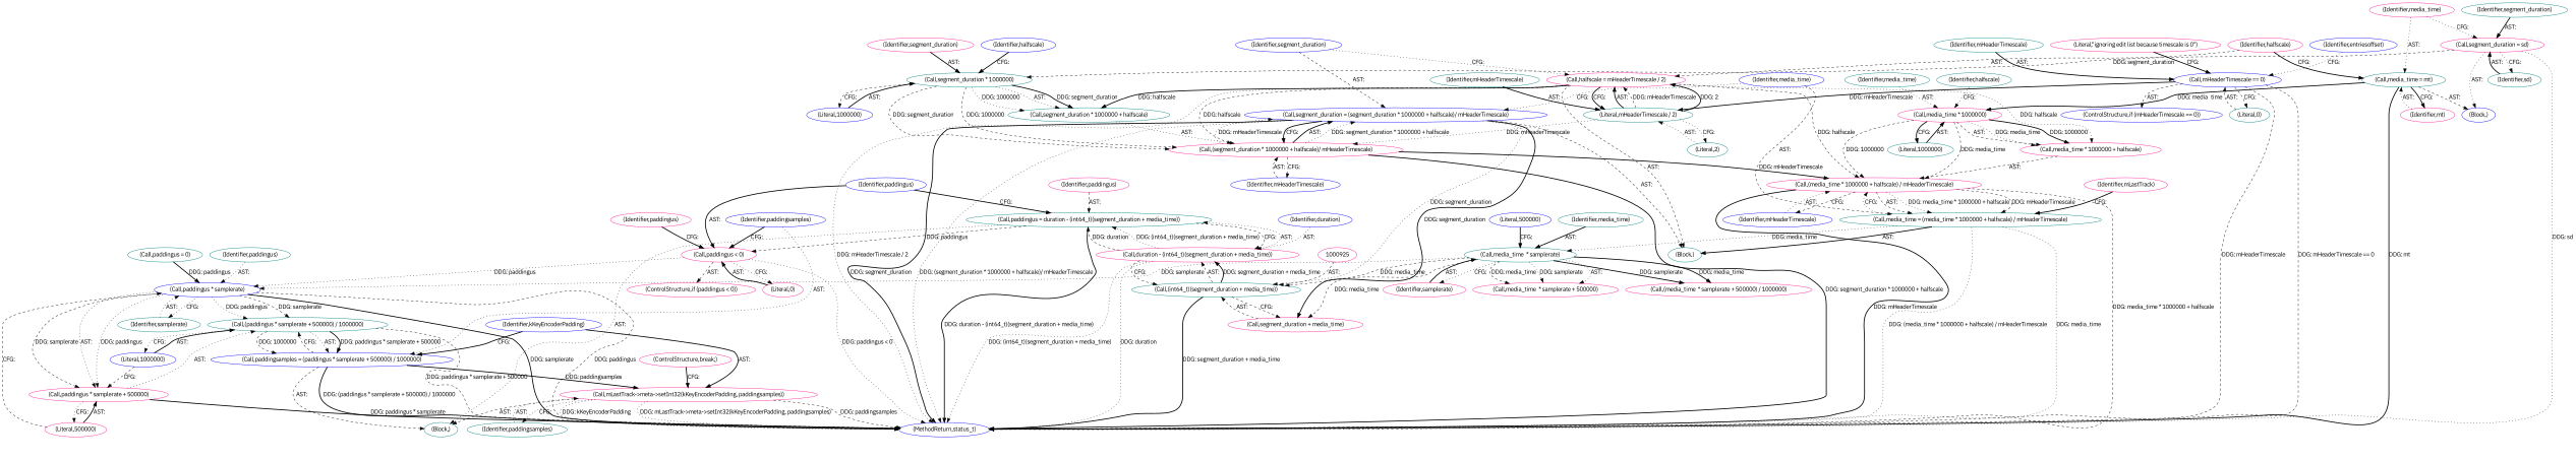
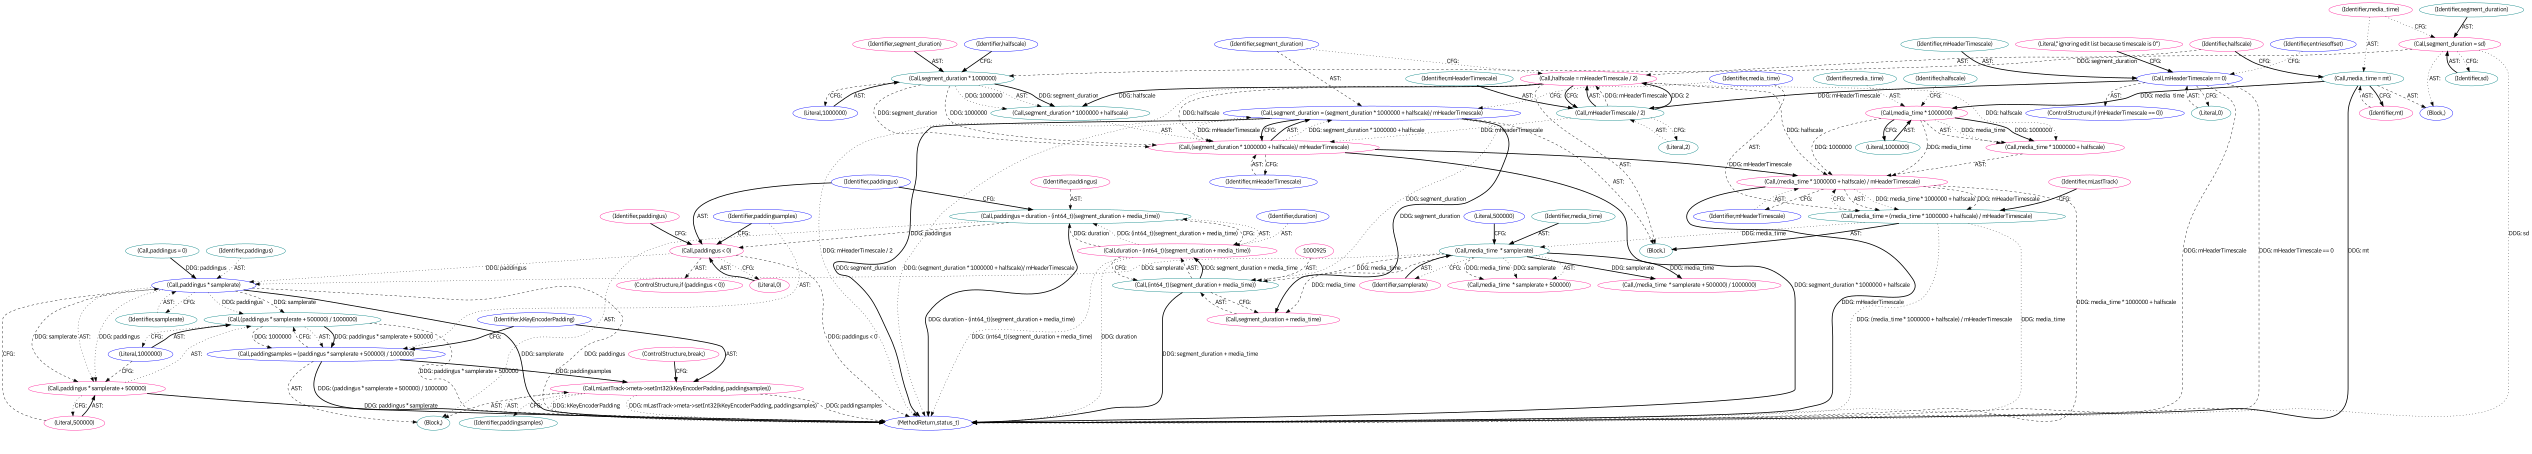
  digraph {
    fontname="IBM Plex Sans"
    node [color=deeppink fontname="IBM Plex Sans"]
    edge [fontname="IBM Plex Sans" style=dotted]
    n1 [color=teal label="(Call,paddingus = duration - (int64_t)(segment_duration + media_time))"]
    n2 [label="(Call,duration - (int64_t)(segment_duration + media_time))"]
    n3 [label="(Call,paddingus < 0)"]
    n4 [color=teal label="(Block,)"]
    n5 [color=blue label="(MethodReturn,status_t)"]
    n6 [color=teal label="(Call,(int64_t)(segment_duration + media_time))"]
    n7 [color=blue label="(Call,paddingus * samplerate)"]
    n8 [label="(ControlStructure,if (paddingus < 0))"]
    n9 [label="(Literal,0)"]
    n10 [label="(Call,segment_duration + media_time)"]
    n11 [color=blue label="(Call,segment_duration = (segment_duration * 1000000 + halfscale)/ mHeaderTimescale)"]
    n12 [label="(Call,(segment_duration * 1000000 + halfscale)/ mHeaderTimescale)"]
    n13 [color=teal label="(Block,)"]
    n14 [label="(Call,(media_time * 1000000 + halfscale) / mHeaderTimescale)"]
    n15 [color=blue label="(Identifier,mHeaderTimescale)"]
    n16 [color=teal label="(Call,media_time = (media_time * 1000000 + halfscale) / mHeaderTimescale)"]
    n17 [color=blue label="(Identifier,mHeaderTimescale)"]
    n18 [color=teal label="(Call,segment_duration * 1000000)"]
    n19 [color=teal label="(Call,segment_duration * 1000000 + halfscale)"]
    n20 [color=blue label="(Literal,1000000)"]
    n21 [label="(Call,segment_duration = sd)"]
    n22 [color=blue label="(Block,)"]
    n23 [color=teal label="(Identifier,sd)"]
    n24 [label="(Call,halfscale = mHeaderTimescale / 2)"]
-   n25 [color=teal label="(Literal,mHeaderTimescale / 2)"]
+   n25 [color=teal label="(Call,mHeaderTimescale / 2)"]
    n26 [label="(Call,media_time * 1000000 + halfscale)"]
    n27 [color=teal label="(Literal,2)"]
    n28 [color=blue label="(Call,mHeaderTimescale == 0)"]
    n29 [color=teal label="(Literal,0)"]
    n30 [color=blue label="(ControlStructure,if (mHeaderTimescale == 0))"]
    n31 [color=teal label="(Call,media_time  * samplerate)"]
    n32 [label="(Call,(media_time  * samplerate + 500000) / 1000000)"]
    n33 [label="(Identifier,samplerate)"]
    n34 [label="(Call,media_time  * samplerate + 500000)"]
    n35 [color=teal label="(Call,(paddingus * samplerate + 500000) / 1000000)"]
    n36 [label="(Call,paddingus * samplerate + 500000)"]
    n37 [color=teal label="(Identifier,samplerate)"]
    n38 [label="(Call,media_time * 1000000)"]
    n39 [color=teal label="(Literal,1000000)"]
    n40 [color=teal label="(Call,media_time = mt)"]
    n41 [label="(Identifier,mt)"]
    n42 [color=blue label="(Call,paddingsamples = (paddingus * samplerate + 500000) / 1000000)"]
    n43 [color=blue label="(Literal,1000000)"]
    n44 [label="(Literal,500000)"]
    n45 [label="(Call,mLastTrack->meta->setInt32(kKeyEncoderPadding, paddingsamples))"]
    n46 [color=teal label="(Identifier,paddingsamples)"]
    n47 [color=blue label="(Identifier,segment_duration)"]
    n48 [color=blue label="(Identifier,entriesoffset)"]
    n49 [label="(Identifier,mLastTrack)"]
    n50 [color=teal label="(Identifier,mHeaderTimescale)"]
    n51 [color=teal label="(Identifier,media_time)"]
    n52 [color=blue label="(Literal,500000)"]
    n53 [color=teal label="(Identifier,paddingus)"]
    n54 [color=teal label="(Identifier,media_time)"]
    n55 [color=teal label="(Identifier,segment_duration)"]
    n56 [color=blue label="(Identifier,paddingsamples)"]
    n57 [label="(Identifier,paddingus)"]
    n58 [color=blue label="(Identifier,media_time)"]
    n59 [color=teal label="(Call,paddingus = 0)"]
    n60 [color=blue label="(Identifier,kKeyEncoderPadding)"]
    n61 [label="(Identifier,media_time)"]
    n62 [color=teal label="(Identifier,halfscale)"]
    n63 [label="(Identifier,halfscale)"]
    n64 [label="(ControlStructure,break;)"]
    n65 [color=blue label="(Identifier,paddingus)"]
    n66 [label="(Identifier,segment_duration)"]
    n67 [color=blue label="(Identifier,duration)"]
    n68 [color=teal label="(Identifier,mHeaderTimescale)"]
    n69 [label="(Literal,\"ignoring edit list because timescale is 0\")"]
    n70 [label="(Identifier,paddingus)"]
    n71 [color=blue label="(Identifier,halfscale)"]
    1000925
    n1 -> n2 [label="CFG: " style=dashed]
    n1 -> n3 [label="DDG: paddingus" style=dashed]
    n1 -> n4 [label="AST: "]
    n1 -> n5 [label="DDG: duration - (int64_t)(segment_duration + media_time)" style=bold]
    n2 -> n1 [label="AST: "]
    n2 -> n1 [label="DDG: duration" style=dashed]
    n2 -> n1 [label="DDG: (int64_t)(segment_duration + media_time)"]
    n2 -> n5 [label="DDG: duration"]
    n2 -> n5 [label="DDG: (int64_t)(segment_duration + media_time)"]
    n2 -> n6 [label="CFG: " style=dashed]
-   n3 -> n5 [label="DDG: paddingus < 0"]
+   n3 -> n5 [label="DDG: paddingus < 0" style=dashed]
    n3 -> n7 [label="DDG: paddingus"]
    n3 -> n8 [label="AST: " style=dashed]
    n3 -> n9 [label="CFG: "]
    n6 -> n2 [label="AST: " style=dashed]
    n6 -> n2 [label="DDG: segment_duration + media_time" style=bold]
    n6 -> n5 [label="DDG: segment_duration + media_time" style=bold]
    n6 -> n10 [label="CFG: " style=dashed]
    n7 -> n5 [label="DDG: paddingus" style=dashed]
    n7 -> n5 [label="DDG: samplerate" style=bold]
    n7 -> n35 [label="DDG: paddingus"]
    n7 -> n35 [label="DDG: samplerate" style=dashed]
    n7 -> n36 [label="AST: "]
    n7 -> n36 [label="DDG: paddingus"]
    n7 -> n36 [label="DDG: samplerate" style=dashed]
    n7 -> n37 [label="CFG: "]
    n9 -> n3 [label="AST: " style=bold]
    n10 -> n6 [label="AST: " style=dashed]
    n11 -> n5 [label="DDG: segment_duration" style=bold]
    n11 -> n5 [label="DDG: (segment_duration * 1000000 + halfscale)/ mHeaderTimescale"]
    n11 -> n6 [label="DDG: segment_duration"]
    n11 -> n10 [label="DDG: segment_duration" style=bold]
    n11 -> n12 [label="CFG: " style=bold]
    n11 -> n13 [label="AST: " style=dashed]
    n12 -> n5 [label="DDG: segment_duration * 1000000 + halfscale" style=bold]
    n12 -> n11 [label="AST: " style=bold]
    n12 -> n11 [label="DDG: segment_duration * 1000000 + halfscale"]
    n12 -> n11 [label="DDG: mHeaderTimescale"]
    n12 -> n14 [label="DDG: mHeaderTimescale" style=bold]
    n12 -> n15 [label="CFG: " style=dashed]
    n14 -> n5 [label="DDG: media_time * 1000000 + halfscale" style=dashed]
    n14 -> n5 [label="DDG: mHeaderTimescale" style=bold]
    n14 -> n16 [label="AST: " style=dashed]
    n14 -> n16 [label="DDG: media_time * 1000000 + halfscale"]
    n14 -> n16 [label="DDG: mHeaderTimescale" style=dashed]
    n14 -> n17 [label="CFG: " style=dashed]
    n15 -> n12 [label="AST: " style=dashed]
    n16 -> n5 [label="DDG: media_time"]
    n16 -> n5 [label="DDG: (media_time * 1000000 + halfscale) / mHeaderTimescale"]
    n16 -> n13 [label="AST: " style=bold]
    n16 -> n14 [label="CFG: "]
    n16 -> n31 [label="DDG: media_time"]
    n17 -> n14 [label="AST: "]
    n18 -> n12 [label="DDG: segment_duration" style=dashed]
    n18 -> n12 [label="DDG: 1000000" style=dashed]
    n18 -> n19 [label="AST: "]
    n18 -> n19 [label="DDG: segment_duration" style=bold]
    n18 -> n19 [label="DDG: 1000000"]
    n18 -> n20 [label="CFG: " style=dashed]
    n19 -> n12 [label="AST: "]
    n20 -> n18 [label="AST: " style=bold]
    n21 -> n5 [label="DDG: sd"]
    n21 -> n18 [label="DDG: segment_duration" style=dashed]
    n21 -> n22 [label="AST: "]
    n21 -> n23 [label="CFG: "]
    n23 -> n21 [label="AST: " style=bold]
    n24 -> n5 [label="DDG: mHeaderTimescale / 2"]
    n24 -> n12 [label="DDG: halfscale" style=dashed]
    n24 -> n13 [label="AST: " style=dashed]
    n24 -> n14 [label="DDG: halfscale" style=dashed]
    n24 -> n19 [label="DDG: halfscale" style=bold]
    n24 -> n25 [label="CFG: " style=bold]
    n24 -> n26 [label="DDG: halfscale"]
    n25 -> n12 [label="DDG: mHeaderTimescale"]
    n25 -> n24 [label="AST: " style=bold]
    n25 -> n24 [label="DDG: mHeaderTimescale" style=dashed]
    n25 -> n24 [label="DDG: 2" style=bold]
    n25 -> n27 [label="CFG: "]
    n26 -> n14 [label="AST: " style=dashed]
    n27 -> n25 [label="AST: "]
    n28 -> n5 [label="DDG: mHeaderTimescale == 0" style=dashed]
    n28 -> n5 [label="DDG: mHeaderTimescale" style=dashed]
    n28 -> n25 [label="DDG: mHeaderTimescale" style=bold]
    n28 -> n29 [label="CFG: " style=dashed]
    n28 -> n30 [label="AST: " style=dashed]
    n29 -> n28 [label="AST: " style=dashed]
    n31 -> n6 [label="DDG: media_time" style=dashed]
    n31 -> n7 [label="DDG: samplerate"]
    n31 -> n10 [label="DDG: media_time" style=dashed]
    n31 -> n32 [label="DDG: media_time" style=bold]
    n31 -> n32 [label="DDG: samplerate" style=bold]
    n31 -> n33 [label="CFG: "]
    n31 -> n34 [label="AST: "]
    n31 -> n34 [label="DDG: media_time" style=dashed]
    n31 -> n34 [label="DDG: samplerate"]
    n33 -> n31 [label="AST: " style=bold]
    n35 -> n5 [label="DDG: paddingus * samplerate + 500000" style=dashed]
    n35 -> n42 [label="AST: "]
    n35 -> n42 [label="DDG: paddingus * samplerate + 500000" style=bold]
    n35 -> n42 [label="DDG: 1000000" style=dashed]
    n35 -> n43 [label="CFG: "]
    n36 -> n5 [label="DDG: paddingus * samplerate" style=bold]
    n36 -> n35 [label="AST: "]
    n36 -> n44 [label="CFG: "]
    n37 -> n7 [label="AST: "]
    n38 -> n14 [label="DDG: media_time" style=dashed]
    n38 -> n14 [label="DDG: 1000000" style=dashed]
    n38 -> n26 [label="AST: " style=dashed]
    n38 -> n26 [label="DDG: media_time"]
    n38 -> n26 [label="DDG: 1000000" style=bold]
    n38 -> n39 [label="CFG: " style=bold]
    n39 -> n38 [label="AST: " style=bold]
    n40 -> n5 [label="DDG: mt" style=bold]
    n40 -> n22 [label="AST: " style=dashed]
    n40 -> n38 [label="DDG: media_time" style=bold]
    n40 -> n41 [label="CFG: " style=bold]
-   n41 -> n40 [label="AST: "]
+   n41 -> n40 [label="AST: " style=dashed]
    n42 -> n4 [label="AST: " style=dashed]
    n42 -> n5 [label="DDG: (paddingus * samplerate + 500000) / 1000000" style=bold]
    n42 -> n35 [label="CFG: " style=dashed]
    n42 -> n45 [label="DDG: paddingsamples" style=bold]
    n43 -> n35 [label="AST: " style=bold]
    n43 -> n36 [label="CFG: " style=dashed]
    n44 -> n7 [label="CFG: " style=dashed]
    n44 -> n36 [label="AST: " style=bold]
    n45 -> n4 [label="AST: " style=dashed]
    n45 -> n5 [label="DDG: kKeyEncoderPadding"]
    n45 -> n5 [label="DDG: mLastTrack->meta->setInt32(kKeyEncoderPadding, paddingsamples)"]
    n45 -> n5 [label="DDG: paddingsamples" style=dashed]
    n45 -> n46 [label="CFG: "]
    n46 -> n45 [label="AST: "]
    n47 -> n11 [label="AST: " style=dashed]
    n47 -> n24 [label="CFG: "]
    n48 -> n28 [label="CFG: "]
    n49 -> n16 [label="CFG: " style=bold]
    n50 -> n28 [label="AST: " style=bold]
    n51 -> n31 [label="AST: " style=bold]
    n52 -> n31 [label="CFG: " style=bold]
    n53 -> n7 [label="AST: "]
    n54 -> n38 [label="AST: "]
    n55 -> n21 [label="AST: " style=bold]
    n56 -> n3 [label="CFG: " style=bold]
    n56 -> n42 [label="AST: "]
    n57 -> n1 [label="AST: " style=dashed]
    n58 -> n11 [label="CFG: "]
    n58 -> n16 [label="AST: " style=dashed]
    n59 -> n7 [label="DDG: paddingus" style=bold]
    n60 -> n42 [label="CFG: " style=bold]
    n60 -> n45 [label="AST: " style=bold]
    n61 -> n21 [label="CFG: "]
    n61 -> n40 [label="AST: "]
    n62 -> n38 [label="CFG: "]
    n63 -> n24 [label="AST: " style=dashed]
    n63 -> n40 [label="CFG: " style=bold]
    n64 -> n45 [label="CFG: " style=bold]
    n65 -> n1 [label="CFG: " style=bold]
    n65 -> n3 [label="AST: " style=bold]
    n66 -> n18 [label="AST: " style=bold]
    n67 -> n2 [label="AST: "]
    n68 -> n25 [label="AST: " style=bold]
    n69 -> n28 [label="CFG: " style=bold]
    n70 -> n3 [label="CFG: " style=bold]
    n71 -> n18 [label="CFG: " style=bold]
    1000925 -> n6 [label="AST: " style=dashed]
  }
